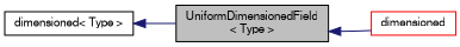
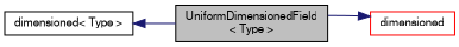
  digraph {
    rankdir=LR
    node [color=black fontname=FreeSans fontsize=10 shape=record]
    edge [color=midnightblue dir=back fontname=FreeSans fontsize=10 labelfontname=FreeSans labelfontsize=10 style=solid]
    n1 [fillcolor=grey75 fontcolor=black height=0.2 label="UniformDimensionedField\l\< Type \>" style=filled width=0.4]
    n2 [color=red height=0.2 label=dimensioned width=0.4]
    n3 [height=0.2 label="dimensioned\< Type \>" width=0.4]
-   n1 -> n2
+   n2 -> n1
    n3 -> n1
  }
